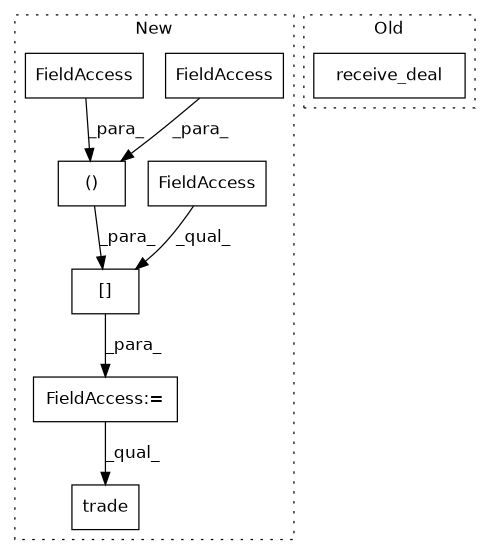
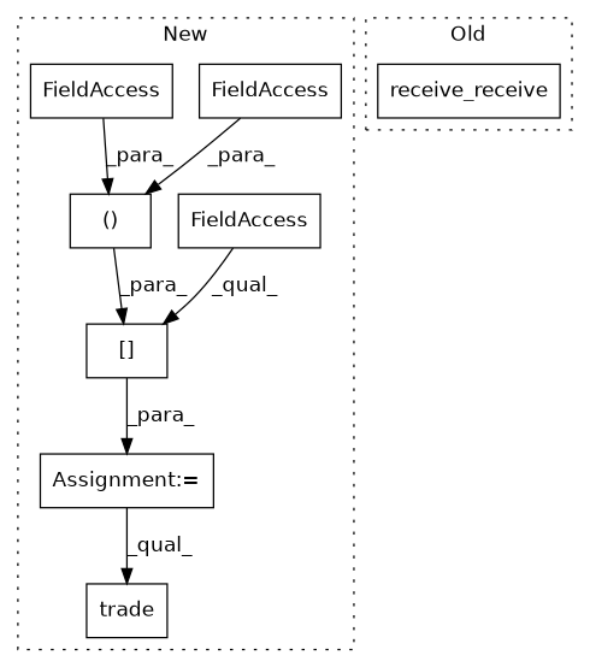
  digraph {
    fontname="DejaVu Sans"
    node [a=22 fontname="DejaVu Sans" s=1828 shape=box]
    edge [fontname="DejaVu Sans"]
    n1 [a=106 l=51 label="()"]
    n2 [a=2 l="29,2" label="[]" s="1799,1879"]
    n3 [a=32 l="6,1" label=trade s="1903,1969"]
    n4 [l=13 label=FieldAccess s=1799]
    n5 [l=18 label=FieldAccess s=1861]
    n6 [l=20 label=FieldAccess]
-   n7 [a=7 l=1 label="FieldAccess:=" s=1798]
-   n8 [a=32 l="13,1" label=receive_deal s="1038,1098"]
+   n7 [a=7 l=1 label="Assignment:=" s=1798]
+   n8 [a=32 l="13,1" label=receive_receive s="1038,1098"]
    subgraph cluster_1 {
      label=New
      style=dotted
      n1
      n2
      n3
      n4
      n5
      n6
      n7
    }
    subgraph cluster_2 {
      label=Old
      style=dotted
      n8
    }
    n1 -> n2 [label=_para_]
    n2 -> n7 [label=_para_]
    n4 -> n2 [label=_qual_]
    n5 -> n1 [label=_para_]
    n6 -> n1 [label=_para_]
    n7 -> n3 [label=_qual_]
  }
